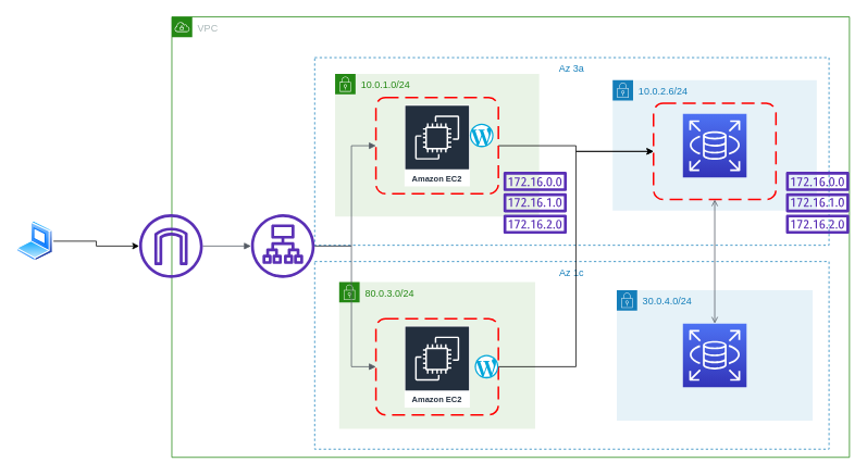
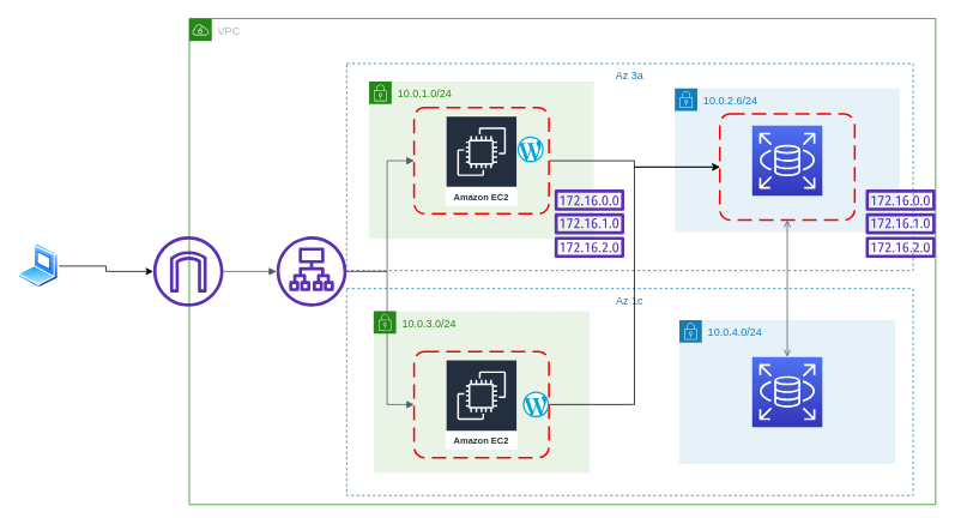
  <mxCell id="0" />
  <mxCell id="1" parent="0" />
  <mxCell id="2" value="VPC" style="points=[[0,0],[0.25,0],[0.5,0],[0.75,0],[1,0],[1,0.25],[1,0.5],[1,0.75],[1,1],[0.75,1],[0.5,1],[0.25,1],[0,1],[0,0.75],[0,0.5],[0,0.25]];outlineConnect=0;gradientColor=none;html=1;whiteSpace=wrap;fontSize=12;fontStyle=0;shape=mxgraph.aws4.group;grIcon=mxgraph.aws4.group_vpc;strokeColor=#248814;fillColor=none;verticalAlign=top;align=left;spacingLeft=30;fontColor=#AAB7B8;dashed=0;" parent="1" vertex="1"><mxGeometry x="210" y="20" width="830" height="540" as="geometry" /></mxCell>
  <mxCell id="3" value="Az 3a" style="fillColor=none;strokeColor=#147EBA;dashed=1;verticalAlign=top;fontStyle=0;fontColor=#147EBA;" parent="1" vertex="1"><mxGeometry x="385" y="70" width="630" height="230" as="geometry" /></mxCell>
  <mxCell id="4" value="Az 1c" style="fillColor=none;strokeColor=#147EBA;dashed=1;verticalAlign=top;fontStyle=0;fontColor=#147EBA;labelBackgroundColor=none;" parent="1" vertex="1"><mxGeometry x="385" y="320" width="630" height="230" as="geometry" /></mxCell>
  <mxCell id="5" value="10.0.1.0/24" style="points=[[0,0],[0.25,0],[0.5,0],[0.75,0],[1,0],[1,0.25],[1,0.5],[1,0.75],[1,1],[0.75,1],[0.5,1],[0.25,1],[0,1],[0,0.75],[0,0.5],[0,0.25]];outlineConnect=0;gradientColor=none;html=1;whiteSpace=wrap;fontSize=12;fontStyle=0;shape=mxgraph.aws4.group;grIcon=mxgraph.aws4.group_security_group;grStroke=0;strokeColor=#248814;fillColor=#E9F3E6;verticalAlign=top;align=left;spacingLeft=30;fontColor=#248814;dashed=0;" parent="1" vertex="1"><mxGeometry x="410" y="90" width="250" height="175" as="geometry" /></mxCell>
  <mxCell id="6" value="10.0.2.6/24&lt;br&gt;" style="points=[[0,0],[0.25,0],[0.5,0],[0.75,0],[1,0],[1,0.25],[1,0.5],[1,0.75],[1,1],[0.75,1],[0.5,1],[0.25,1],[0,1],[0,0.75],[0,0.5],[0,0.25]];outlineConnect=0;gradientColor=none;html=1;whiteSpace=wrap;fontSize=12;fontStyle=0;shape=mxgraph.aws4.group;grIcon=mxgraph.aws4.group_security_group;grStroke=0;strokeColor=#147EBA;fillColor=#E6F2F8;verticalAlign=top;align=left;spacingLeft=30;fontColor=#147EBA;dashed=0;" parent="1" vertex="1"><mxGeometry x="750" y="97.5" width="250" height="160" as="geometry" /></mxCell>
- <mxCell id="7" value="80.0.3.0/24" style="points=[[0,0],[0.25,0],[0.5,0],[0.75,0],[1,0],[1,0.25],[1,0.5],[1,0.75],[1,1],[0.75,1],[0.5,1],[0.25,1],[0,1],[0,0.75],[0,0.5],[0,0.25]];outlineConnect=0;gradientColor=none;html=1;whiteSpace=wrap;fontSize=12;fontStyle=0;shape=mxgraph.aws4.group;grIcon=mxgraph.aws4.group_security_group;grStroke=0;strokeColor=#248814;fillColor=#E9F3E6;verticalAlign=top;align=left;spacingLeft=30;fontColor=#248814;dashed=0;" parent="1" vertex="1"><mxGeometry x="415" y="345" width="240" height="180" as="geometry" /></mxCell>
- <mxCell id="8" value="30.0.4.0/24" style="points=[[0,0],[0.25,0],[0.5,0],[0.75,0],[1,0],[1,0.25],[1,0.5],[1,0.75],[1,1],[0.75,1],[0.5,1],[0.25,1],[0,1],[0,0.75],[0,0.5],[0,0.25]];outlineConnect=0;gradientColor=none;html=1;whiteSpace=wrap;fontSize=12;fontStyle=0;shape=mxgraph.aws4.group;grIcon=mxgraph.aws4.group_security_group;grStroke=0;strokeColor=#147EBA;fillColor=#E6F2F8;verticalAlign=top;align=left;spacingLeft=30;fontColor=#147EBA;dashed=0;" parent="1" vertex="1"><mxGeometry x="755" y="355" width="240" height="160" as="geometry" /></mxCell>
+ <mxCell id="7" value="10.0.3.0/24" style="points=[[0,0],[0.25,0],[0.5,0],[0.75,0],[1,0],[1,0.25],[1,0.5],[1,0.75],[1,1],[0.75,1],[0.5,1],[0.25,1],[0,1],[0,0.75],[0,0.5],[0,0.25]];outlineConnect=0;gradientColor=none;html=1;whiteSpace=wrap;fontSize=12;fontStyle=0;shape=mxgraph.aws4.group;grIcon=mxgraph.aws4.group_security_group;grStroke=0;strokeColor=#248814;fillColor=#E9F3E6;verticalAlign=top;align=left;spacingLeft=30;fontColor=#248814;dashed=0;" parent="1" vertex="1"><mxGeometry x="415" y="345" width="240" height="180" as="geometry" /></mxCell>
+ <mxCell id="8" value="10.0.4.0/24" style="points=[[0,0],[0.25,0],[0.5,0],[0.75,0],[1,0],[1,0.25],[1,0.5],[1,0.75],[1,1],[0.75,1],[0.5,1],[0.25,1],[0,1],[0,0.75],[0,0.5],[0,0.25]];outlineConnect=0;gradientColor=none;html=1;whiteSpace=wrap;fontSize=12;fontStyle=0;shape=mxgraph.aws4.group;grIcon=mxgraph.aws4.group_security_group;grStroke=0;strokeColor=#147EBA;fillColor=#E6F2F8;verticalAlign=top;align=left;spacingLeft=30;fontColor=#147EBA;dashed=0;" parent="1" vertex="1"><mxGeometry x="755" y="355" width="240" height="160" as="geometry" /></mxCell>
  <mxCell id="9" value="" style="points=[[0,0,0],[0.25,0,0],[0.5,0,0],[0.75,0,0],[1,0,0],[0,1,0],[0.25,1,0],[0.5,1,0],[0.75,1,0],[1,1,0],[0,0.25,0],[0,0.5,0],[0,0.75,0],[1,0.25,0],[1,0.5,0],[1,0.75,0]];outlineConnect=0;fontColor=#232F3E;gradientColor=#4D72F3;gradientDirection=north;fillColor=#3334B9;strokeColor=#ffffff;dashed=0;verticalLabelPosition=bottom;verticalAlign=top;align=center;html=1;fontSize=12;fontStyle=0;aspect=fixed;shape=mxgraph.aws4.resourceIcon;resIcon=mxgraph.aws4.rds;labelBackgroundColor=none;" parent="1" vertex="1"><mxGeometry x="836" y="139" width="78" height="78" as="geometry" /></mxCell>
  <mxCell id="10" value="Amazon EC2" style="outlineConnect=0;fontColor=#232F3E;gradientColor=none;strokeColor=#ffffff;fillColor=#232F3E;dashed=0;verticalLabelPosition=middle;verticalAlign=bottom;align=center;html=1;whiteSpace=wrap;fontSize=10;fontStyle=1;spacing=3;shape=mxgraph.aws4.productIcon;prIcon=mxgraph.aws4.ec2;labelBackgroundColor=none;" parent="1" vertex="1"><mxGeometry x="495" y="128" width="80" height="100" as="geometry" /></mxCell>
  <mxCell id="11" style="edgeStyle=orthogonalEdgeStyle;rounded=0;orthogonalLoop=1;jettySize=auto;html=1;exitX=1;exitY=0.5;exitDx=0;exitDy=0;entryX=0;entryY=0.5;entryDx=0;entryDy=0;" parent="1" source="12" target="13" edge="1"><mxGeometry relative="1" as="geometry" /></mxCell>
  <mxCell id="12" value="" style="rounded=1;arcSize=10;dashed=1;strokeColor=#ff0000;fillColor=none;gradientColor=none;dashPattern=8 4;strokeWidth=2;labelBackgroundColor=none;" parent="1" vertex="1"><mxGeometry x="460" y="119.06" width="150" height="117.87" as="geometry" /></mxCell>
  <mxCell id="13" value="" style="rounded=1;arcSize=10;dashed=1;strokeColor=#ff0000;fillColor=none;gradientColor=none;dashPattern=8 4;strokeWidth=2;labelBackgroundColor=none;" parent="1" vertex="1"><mxGeometry x="800" y="126.07" width="150" height="117.87" as="geometry" /></mxCell>
  <mxCell id="14" value="" style="edgeStyle=orthogonalEdgeStyle;html=1;endArrow=block;elbow=vertical;startArrow=none;endFill=1;strokeColor=#545B64;rounded=0;entryX=0;entryY=0.5;entryDx=0;entryDy=0;" parent="1" source="26" target="12" edge="1"><mxGeometry width="100" relative="1" as="geometry"><mxPoint x="380" y="300" as="sourcePoint" /><mxPoint x="480" y="300" as="targetPoint" /><Array as="points"><mxPoint x="430" y="301" /><mxPoint x="430" y="178" /></Array></mxGeometry></mxCell>
  <mxCell id="15" value="" style="edgeStyle=orthogonalEdgeStyle;rounded=0;orthogonalLoop=1;jettySize=auto;html=1;" parent="1" source="16" target="25" edge="1"><mxGeometry relative="1" as="geometry" /></mxCell>
  <mxCell id="16" value="" style="aspect=fixed;perimeter=ellipsePerimeter;html=1;align=center;shadow=0;dashed=0;spacingTop=3;image;image=img/lib/active_directory/laptop_client.svg;labelBackgroundColor=none;" parent="1" vertex="1"><mxGeometry x="20" y="270" width="45" height="50" as="geometry" /></mxCell>
  <mxCell id="17" value="" style="edgeStyle=orthogonalEdgeStyle;html=1;endArrow=block;elbow=vertical;startArrow=none;endFill=1;strokeColor=#545B64;rounded=0;" parent="1" source="25" target="26" edge="1"><mxGeometry width="100" relative="1" as="geometry"><mxPoint x="280" y="300" as="sourcePoint" /><mxPoint x="310" y="300" as="targetPoint" /></mxGeometry></mxCell>
  <mxCell id="18" value="" style="outlineConnect=0;fontColor=#232F3E;gradientColor=none;fillColor=#5A30B5;strokeColor=none;dashed=0;verticalLabelPosition=bottom;verticalAlign=top;align=center;html=1;fontSize=12;fontStyle=0;aspect=fixed;pointerEvents=1;shape=mxgraph.aws4.route_table;labelBackgroundColor=none;" parent="1" vertex="1"><mxGeometry x="616" y="210" width="78" height="76" as="geometry" /></mxCell>
  <mxCell id="19" value="" style="outlineConnect=0;fontColor=#232F3E;gradientColor=none;fillColor=#5A30B5;strokeColor=none;dashed=0;verticalLabelPosition=bottom;verticalAlign=top;align=center;html=1;fontSize=12;fontStyle=0;aspect=fixed;pointerEvents=1;shape=mxgraph.aws4.route_table;labelBackgroundColor=none;" parent="1" vertex="1"><mxGeometry x="962" y="210" width="78" height="76" as="geometry" /></mxCell>
  <mxCell id="20" style="edgeStyle=orthogonalEdgeStyle;rounded=0;orthogonalLoop=1;jettySize=auto;html=1;exitX=1;exitY=0.5;exitDx=0;exitDy=0;entryX=0;entryY=0.5;entryDx=0;entryDy=0;" parent="1" source="21" target="13" edge="1"><mxGeometry relative="1" as="geometry"><Array as="points"><mxPoint x="705" y="449" /><mxPoint x="705" y="185" /></Array></mxGeometry></mxCell>
  <mxCell id="21" value="" style="rounded=1;arcSize=10;dashed=1;strokeColor=#ff0000;fillColor=none;gradientColor=none;dashPattern=8 4;strokeWidth=2;labelBackgroundColor=none;" parent="1" vertex="1"><mxGeometry x="460" y="390" width="150" height="117.87" as="geometry" /></mxCell>
  <mxCell id="22" value="Amazon EC2" style="outlineConnect=0;fontColor=#232F3E;gradientColor=none;strokeColor=#ffffff;fillColor=#232F3E;dashed=0;verticalLabelPosition=middle;verticalAlign=bottom;align=center;html=1;whiteSpace=wrap;fontSize=10;fontStyle=1;spacing=3;shape=mxgraph.aws4.productIcon;prIcon=mxgraph.aws4.ec2;labelBackgroundColor=none;" parent="1" vertex="1"><mxGeometry x="495" y="398.93" width="80" height="100" as="geometry" /></mxCell>
  <mxCell id="23" value="" style="points=[[0,0,0],[0.25,0,0],[0.5,0,0],[0.75,0,0],[1,0,0],[0,1,0],[0.25,1,0],[0.5,1,0],[0.75,1,0],[1,1,0],[0,0.25,0],[0,0.5,0],[0,0.75,0],[1,0.25,0],[1,0.5,0],[1,0.75,0]];outlineConnect=0;fontColor=#232F3E;gradientColor=#4D72F3;gradientDirection=north;fillColor=#3334B9;strokeColor=#ffffff;dashed=0;verticalLabelPosition=bottom;verticalAlign=top;align=center;html=1;fontSize=12;fontStyle=0;aspect=fixed;shape=mxgraph.aws4.resourceIcon;resIcon=mxgraph.aws4.rds;labelBackgroundColor=none;" parent="1" vertex="1"><mxGeometry x="836" y="396" width="78" height="78" as="geometry" /></mxCell>
  <mxCell id="24" value="" style="edgeStyle=orthogonalEdgeStyle;html=1;endArrow=open;elbow=vertical;startArrow=open;startFill=0;endFill=0;strokeColor=#545B64;rounded=0;entryX=0.5;entryY=1;entryDx=0;entryDy=0;" parent="1" source="23" target="13" edge="1"><mxGeometry width="100" relative="1" as="geometry"><mxPoint x="640" y="300" as="sourcePoint" /><mxPoint x="740" y="300" as="targetPoint" /></mxGeometry></mxCell>
  <mxCell id="25" value="" style="outlineConnect=0;fontColor=#232F3E;gradientColor=none;fillColor=#5A30B5;strokeColor=none;dashed=0;verticalLabelPosition=bottom;verticalAlign=top;align=center;html=1;fontSize=12;fontStyle=0;aspect=fixed;pointerEvents=1;shape=mxgraph.aws4.internet_gateway;" parent="1" vertex="1"><mxGeometry x="170" y="262" width="78" height="78" as="geometry" /></mxCell>
  <mxCell id="26" value="" style="outlineConnect=0;fontColor=#232F3E;gradientColor=none;fillColor=#5A30B5;strokeColor=none;dashed=0;verticalLabelPosition=bottom;verticalAlign=top;align=center;html=1;fontSize=12;fontStyle=0;aspect=fixed;pointerEvents=1;shape=mxgraph.aws4.application_load_balancer;" parent="1" vertex="1"><mxGeometry x="307" y="262" width="78" height="78" as="geometry" /></mxCell>
  <mxCell id="27" value="" style="edgeStyle=orthogonalEdgeStyle;html=1;endArrow=block;elbow=vertical;startArrow=none;endFill=1;strokeColor=#545B64;rounded=0;entryX=0;entryY=0.5;entryDx=0;entryDy=0;" parent="1" source="26" target="21" edge="1"><mxGeometry width="100" relative="1" as="geometry"><mxPoint x="394.999" y="311" as="sourcePoint" /><mxPoint x="470" y="187.995" as="targetPoint" /><Array as="points"><mxPoint x="430" y="301" /><mxPoint x="430" y="449" /></Array></mxGeometry></mxCell>
  <mxCell id="28" value="" style="dashed=0;outlineConnect=0;html=1;align=center;labelPosition=center;verticalLabelPosition=bottom;verticalAlign=top;shape=mxgraph.weblogos.wordpress_2;fillColor=#00A7DA;strokeColor=none" parent="1" vertex="1"><mxGeometry x="575" y="151" width="29" height="29" as="geometry" /></mxCell>
  <mxCell id="29" value="" style="dashed=0;outlineConnect=0;html=1;align=center;labelPosition=center;verticalLabelPosition=bottom;verticalAlign=top;shape=mxgraph.weblogos.wordpress_2;fillColor=#00A7DA;strokeColor=none" parent="1" vertex="1"><mxGeometry x="581" y="434.43" width="29" height="29" as="geometry" /></mxCell>
